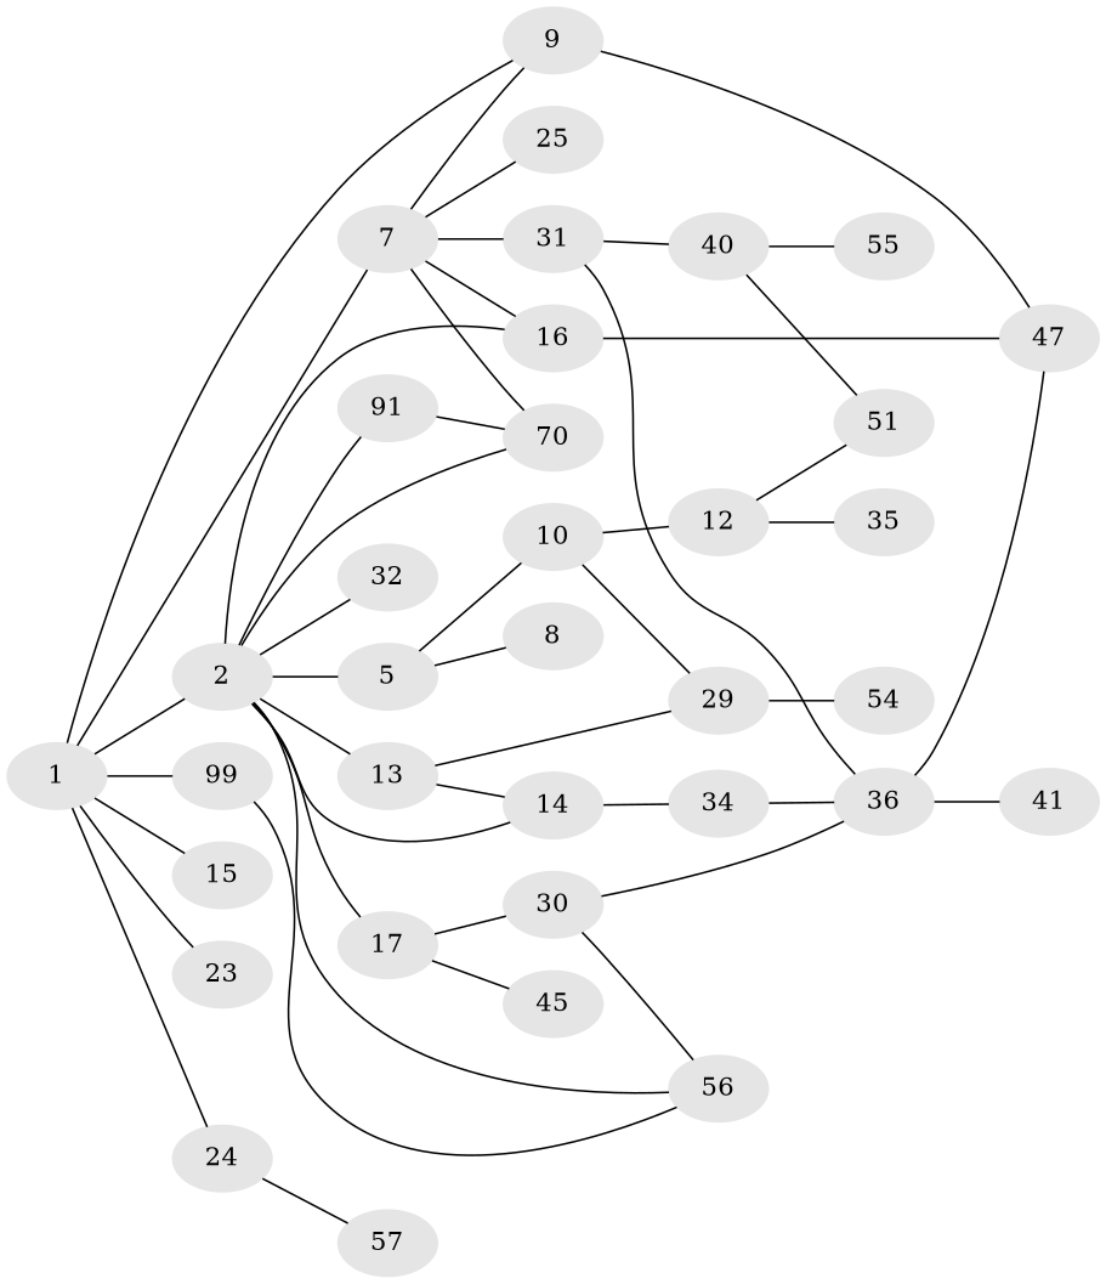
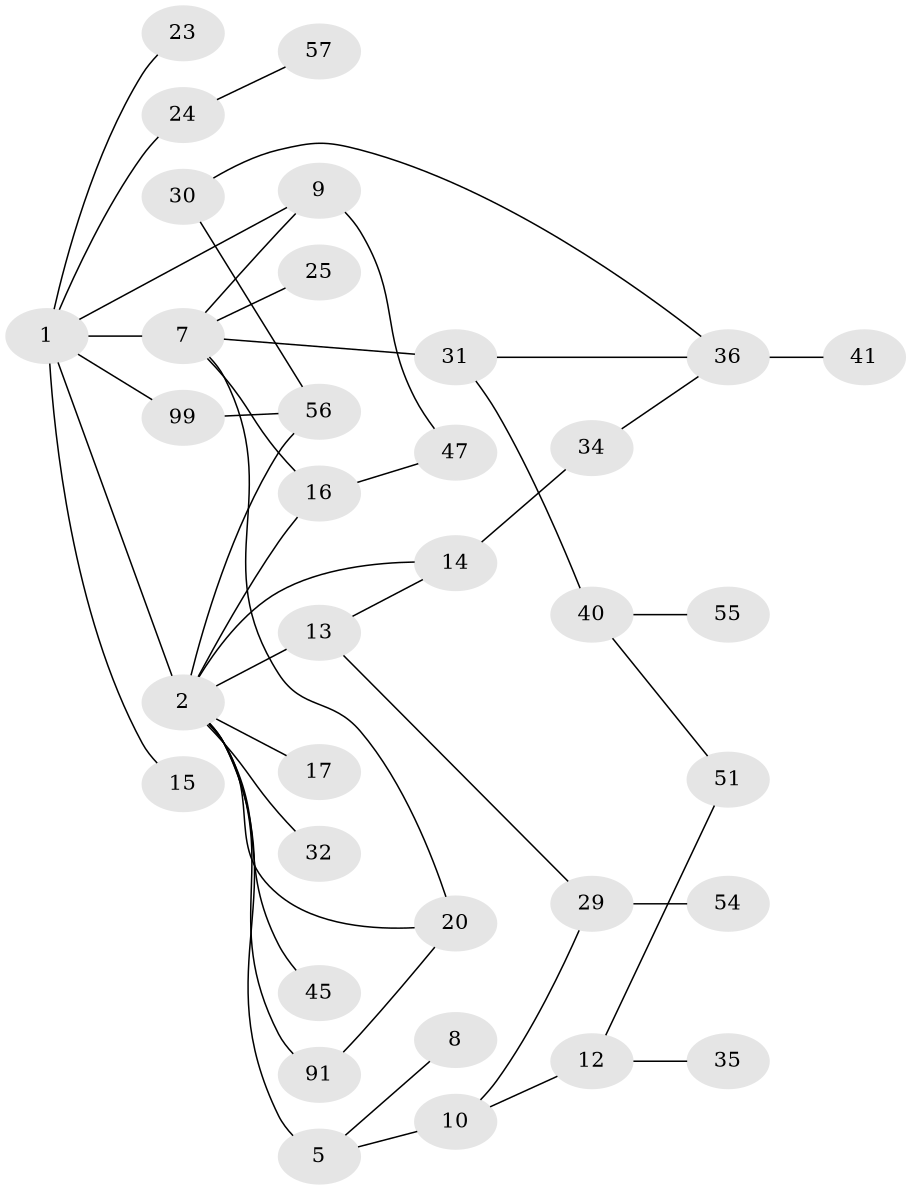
  graph {
    rankdir=LR
    node [color=gray90 style=filled]
    1 [super="+4"]
    2 [super="+3"]
    7 [super="+38"]
    15
    n5 [label=99]
    23
    24 [super="+42"]
    9 [super="+49"]
    16 [super="+50"]
    5 [super="+6"]
    n11 [label=91 super="+28"]
    13 [super="+18"]
    14 [super="+21"]
    17 [super="+22"]
-   20 [super="+39" label=70]
+   20 [super="+39"]
    32
    45
    56 [super="+58"]
    25
    31 [super="+52"]
    47 [super="+53"]
    57
    8 [super="+48"]
    10 [super="+33"]
    29 [super="+37"]
    34
    30
    12 [super="+27"]
    36 [super="+43"]
    40 [super="+44"]
    35
    51
    54
    41
    55
    1 -- 2
    1 -- 7
    1 -- 15
    1 -- n5
    1 -- 23
    1 -- 24
    1 -- 9
    2 -- 16
    2 -- 5
    2 -- n11
    2 -- 13
    2 -- 14
    2 -- 17
    2 -- 20
    2 -- 32
-   17 -- 45
+   2 -- 45
    2 -- 56
    7 -- 9
    7 -- 16
    7 -- 20
    7 -- 25
    7 -- 31
    n5 -- 56
    24 -- 57
    9 -- 47
    16 -- 47
    5 -- 8
    5 -- 10
    n11 -- 20
    13 -- 14
    13 -- 29
    14 -- 34
-   17 -- 30
    31 -- 36
    31 -- 40
    10 -- 29
    10 -- 12
    29 -- 54
    34 -- 36
    30 -- 56
    30 -- 36
    12 -- 35
    12 -- 51
-   36 -- 47
    36 -- 41
    40 -- 51
    40 -- 55
  }
